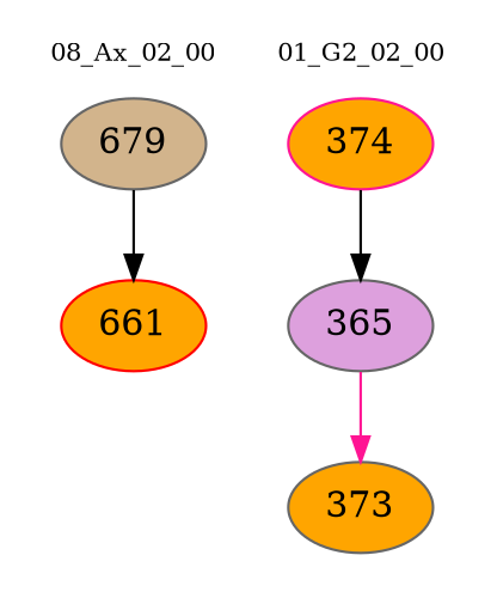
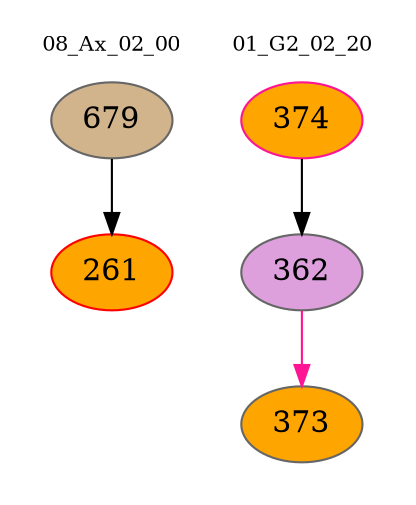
  digraph {
    node [color=gray40 fillcolor=orange style=filled]
    edge [color=black]
    n1 [fillcolor=tan label=679]
-   n2 [color=red label=661]
+   n2 [color=red label=261]
    n3 [color=deeppink label=374]
-   n4 [fillcolor=plum label=365]
+   n4 [fillcolor=plum label=362]
    n5 [label=373]
    subgraph cluster_1 {
      color=white
      fontsize=10
      label="08_Ax_02_00"
      n1
      n2
    }
    subgraph cluster_2 {
      color=white
      fontsize=10
-     label="01_G2_02_00"
+     label="01_G2_02_20"
      n3
      n4
      n5
    }
    n1 -> n2
    n3 -> n4
    n4 -> n5 [color=deeppink]
  }
